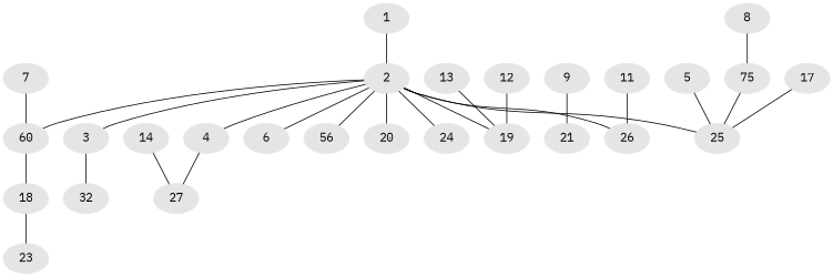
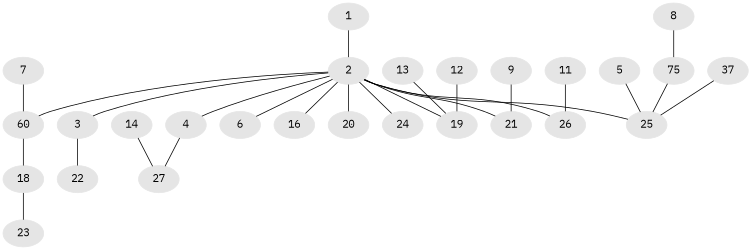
  graph {
    fontname="IBM Plex Mono"
    node [color=gray90 fontname="IBM Plex Mono" style=filled]
    edge [fontname="IBM Plex Mono" weight=1.0]
    1
    2
    3
    4
    6
    n6 [label=60]
-   16 [label=56]
+   16
    19
    20
    21
    24
    25
    26
-   22 [label=32]
+   22
    27
    18
    5
    7
    n19 [label=75]
    8
    9
    23
    11
    12
    13
    14
-   17
+   17 [label=37]
    1 -- 2
    2 -- 3
    2 -- 4
    2 -- 6
    2 -- n6
    2 -- 16
    2 -- 19
    2 -- 20
+   2 -- 21
    2 -- 24
    2 -- 25
    2 -- 26
    3 -- 22
    4 -- 27
    n6 -- 18
    18 -- 23
    5 -- 25
    7 -- n6
    n19 -- 25
    8 -- n19
    9 -- 21
    11 -- 26
    12 -- 19
    13 -- 19
    14 -- 27
    17 -- 25
  }
